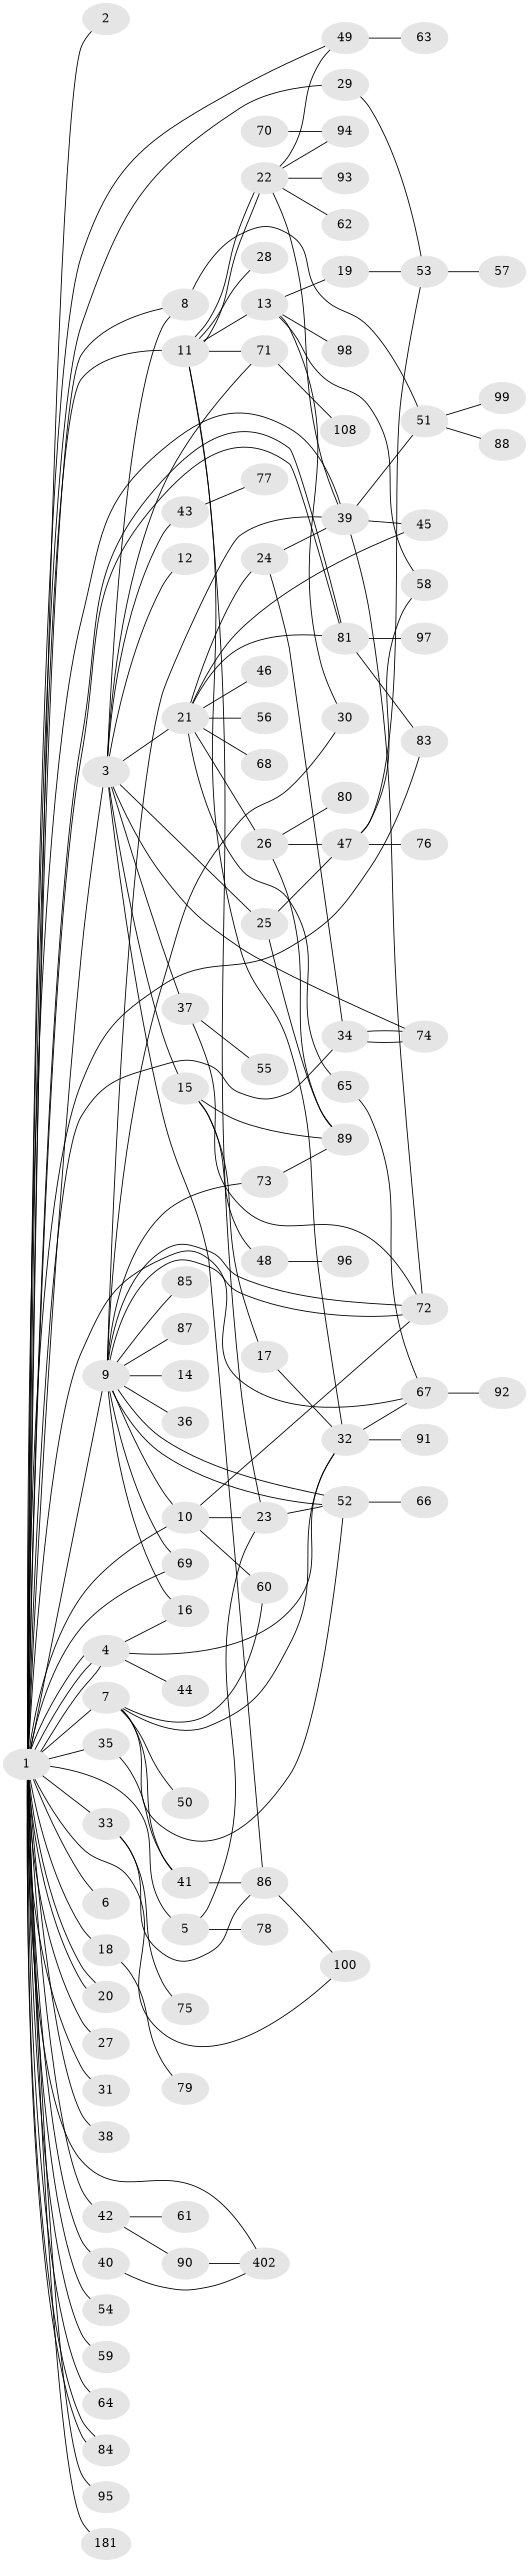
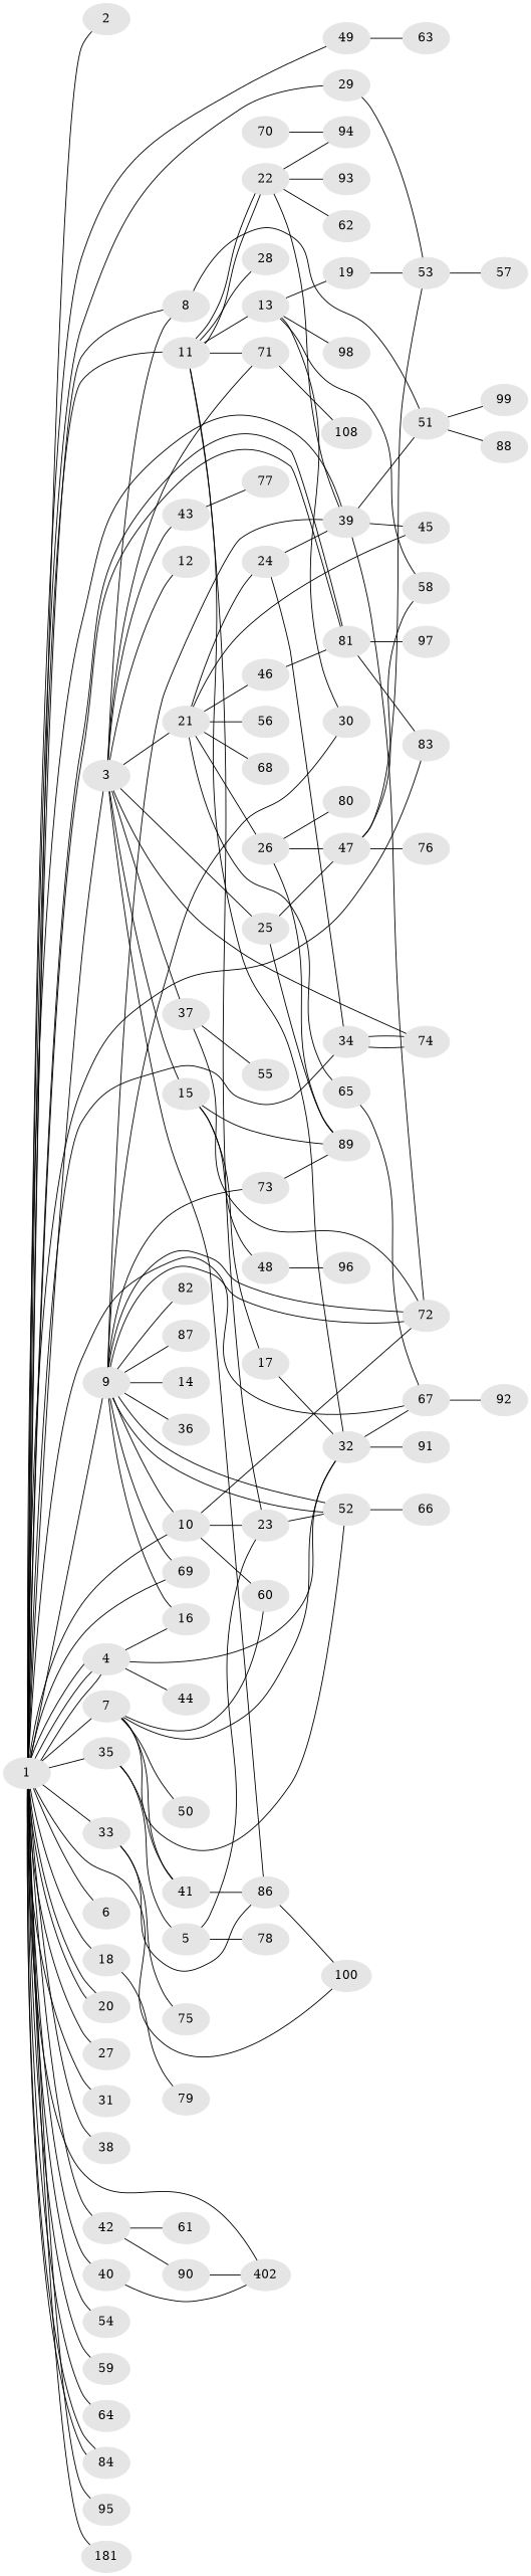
  graph {
    rankdir=LR
    node [color=gray90 style=filled]
    1
    2
    3
    4
    5
    6
    7
    8
    9
    10
    11
    18
    20
    27
    29
    31
    33
    34
    35
    38
    39
    40
    42
    49
    54
    59
    64
    67
    69
    81
    83
    84
    95
    100
    n35 [label=181]
    n36 [label=402]
    12
    15
    21
    25
    37
    43
    71
    74
    86
    16
    32
    44
    23
    78
    41
    50
    52
    60
    51
    14
    30
    36
    72
    73
-   82 [label=85]
+   82
    87
    13
    22
    28
    79
    53
    75
    45
    61
    90
    63
    92
    97
    17
    48
    89
    24
    26
    46
    56
    65
    68
    47
    55
    77
    n87 [label=108]
    91
    66
    88
    99
    19
    58
    98
    62
    93
    94
    96
    57
    80
    76
    70
    1 -- 2
    1 -- 3
    1 -- 4
    1 -- 4
    1 -- 4
-   1 -- 5
+   35 -- 5
    1 -- 6
    1 -- 7
    1 -- 8
    1 -- 9
    1 -- 10
    1 -- 11
    1 -- 18
    1 -- 20
    1 -- 20
    1 -- 27
    1 -- 29
    1 -- 31
    1 -- 33
    1 -- 34
    1 -- 35
    1 -- 38
    1 -- 39
    1 -- 40
    1 -- 42
    1 -- 49
    1 -- 54
    1 -- 59
    1 -- 64
    1 -- 67
    1 -- 69
    1 -- 81
    1 -- 81
    1 -- 83
    1 -- 84
    1 -- 84
    1 -- 95
    1 -- 100
    1 -- n35
    1 -- n36
    3 -- 8
    3 -- 12
    3 -- 15
    3 -- 21
    3 -- 25
    3 -- 37
    3 -- 43
    3 -- 71
    3 -- 74
    3 -- 86
    4 -- 16
    4 -- 32
    4 -- 44
    5 -- 23
    5 -- 78
    7 -- 32
    7 -- 41
    7 -- 50
    7 -- 52
    7 -- 60
    8 -- 51
    9 -- 10
    9 -- 39
    9 -- 69
    9 -- 16
    9 -- 52
    9 -- 52
    9 -- 14
    9 -- 30
    9 -- 36
    9 -- 72
    9 -- 72
    9 -- 73
    9 -- 82
    9 -- 87
    10 -- 23
    10 -- 60
    10 -- 72
    11 -- 71
    11 -- 32
    11 -- 23
    11 -- 13
    11 -- 22
    11 -- 22
    11 -- 28
    18 -- 79
    29 -- 53
    33 -- 86
    33 -- 75
    34 -- 74
    34 -- 74
    35 -- 41
    39 -- 51
    39 -- 72
    39 -- 45
    40 -- n36
    42 -- 61
    42 -- 90
    49 -- 63
    67 -- 92
    81 -- 83
    81 -- 97
    15 -- 17
    15 -- 48
    15 -- 89
-   21 -- 81
+   46 -- 81
    21 -- 45
    21 -- 24
    21 -- 26
    21 -- 46
    21 -- 56
    21 -- 65
    21 -- 68
    25 -- 89
    25 -- 47
    37 -- 72
    37 -- 55
    43 -- 77
    71 -- n87
    86 -- 100
    32 -- 67
    32 -- 91
    23 -- 52
    41 -- 86
    52 -- 66
    51 -- 88
    51 -- 99
    73 -- 89
    13 -- 30
    13 -- 19
    13 -- 58
    13 -- 98
    22 -- 39
-   22 -- 49
    22 -- 62
    22 -- 93
    22 -- 94
    53 -- 57
    90 -- n36
    17 -- 32
    48 -- 96
    24 -- 34
    24 -- 39
    26 -- 89
    26 -- 47
    26 -- 80
    65 -- 67
    47 -- 53
    47 -- 58
    47 -- 76
    19 -- 53
    70 -- 94
  }
